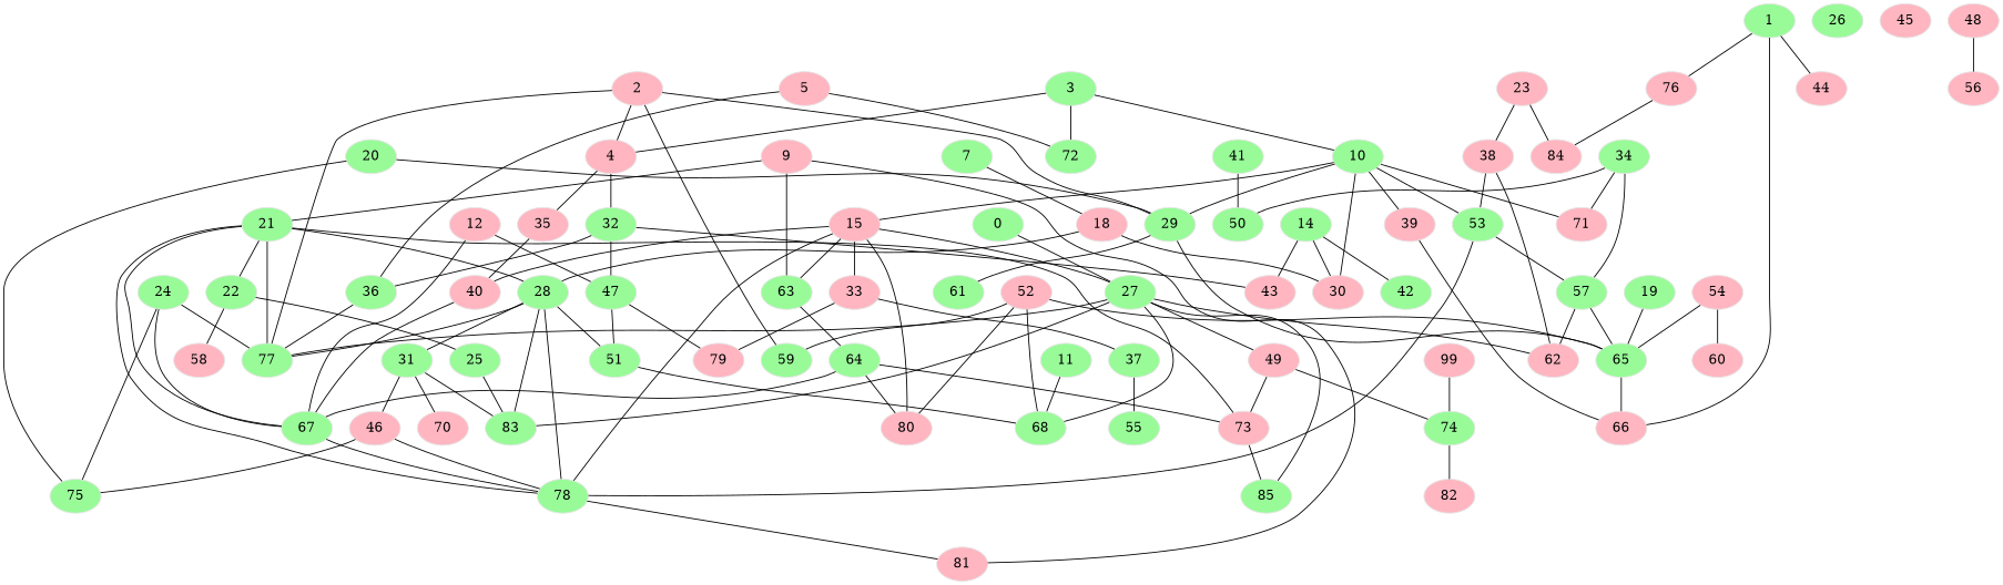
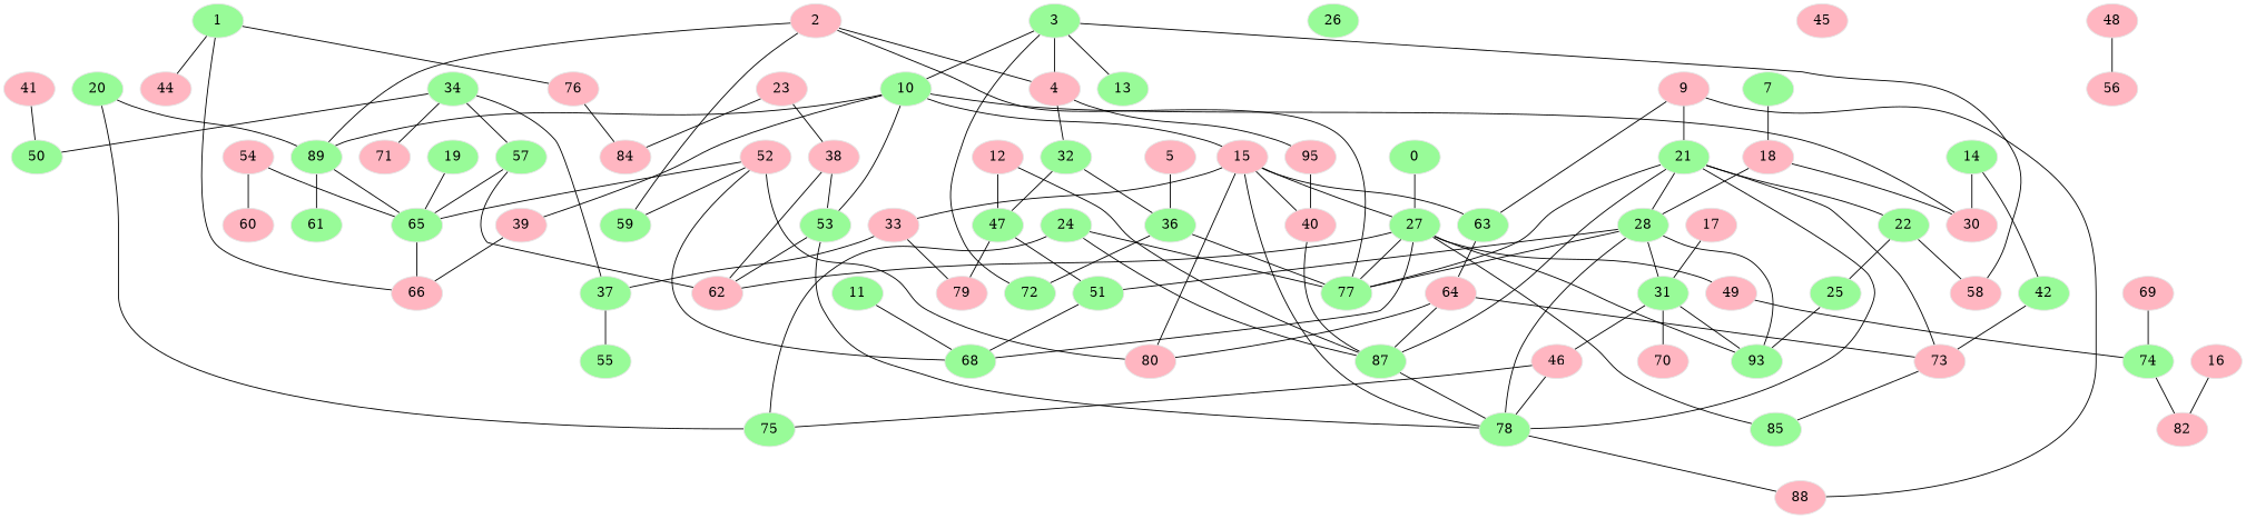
  graph {
    node [color=gray90 fillcolor=palegreen style=filled]
    44 [fillcolor=lightpink]
    1
    66 [fillcolor=lightpink]
    76 [fillcolor=lightpink]
    84 [fillcolor=lightpink]
    2 [fillcolor=lightpink]
    4 [fillcolor=lightpink]
-   29
+   29 [label=89]
    59
    77
    32
-   35 [fillcolor=lightpink]
+   35 [fillcolor=lightpink label=95]
    65
    61
    3
    10
+   13
    58 [fillcolor=lightpink]
    72
    15 [fillcolor=lightpink]
    30 [fillcolor=lightpink]
    39 [fillcolor=lightpink]
    53
    71 [fillcolor=lightpink]
    36
    47
-   43 [fillcolor=lightpink]
    40 [fillcolor=lightpink]
    5 [fillcolor=lightpink]
    n30 [label=0]
    27
    68
-   83
+   83 [label=93]
    49 [fillcolor=lightpink]
    62 [fillcolor=lightpink]
    85
    18 [fillcolor=lightpink]
    7
    28
    9 [fillcolor=lightpink]
    21
    63
-   81 [fillcolor=lightpink]
-   67
+   81 [fillcolor=lightpink label=88]
+   67 [label=87]
    78
    22
    73 [fillcolor=lightpink]
-   64
+   64 [fillcolor=lightpink]
    33 [fillcolor=lightpink]
    80 [fillcolor=lightpink]
    11
    12 [fillcolor=lightpink]
    51
    79 [fillcolor=lightpink]
    14
    42
    37
+   16 [fillcolor=lightpink]
    82 [fillcolor=lightpink]
+   17 [fillcolor=lightpink]
    31
    46 [fillcolor=lightpink]
    70 [fillcolor=lightpink]
    19
    20
    75
    25
    23 [fillcolor=lightpink]
    38 [fillcolor=lightpink]
    24
    26
    74
    55
    34
    50
    57
-   41
+   41 [fillcolor=lightpink]
    45 [fillcolor=lightpink]
    48 [fillcolor=lightpink]
    56 [fillcolor=lightpink]
    52 [fillcolor=lightpink]
    54 [fillcolor=lightpink]
    60 [fillcolor=lightpink]
-   69 [fillcolor=lightpink label=99]
+   69 [fillcolor=lightpink]
    1 -- 44
    1 -- 66
    1 -- 76
    76 -- 84
    2 -- 4
    2 -- 29
    2 -- 59
    2 -- 77
    4 -- 32
    4 -- 35
    29 -- 65
    29 -- 61
    32 -- 36
    32 -- 47
-   32 -- 43
    35 -- 40
    65 -- 66
    3 -- 4
    3 -- 10
+   3 -- 13
+   3 -- 58
    3 -- 72
    10 -- 29
    10 -- 15
    10 -- 30
    10 -- 39
    10 -- 53
-   10 -- 71
    15 -- 40
    15 -- 27
    15 -- 63
    15 -- 78
    15 -- 33
    15 -- 80
    39 -- 66
-   53 -- 57
+   53 -- 62
    53 -- 78
    36 -- 77
-   5 -- 72
+   36 -- 72
    47 -- 51
    47 -- 79
    40 -- 67
    5 -- 36
    n30 -- 27
    27 -- 77
    27 -- 68
    27 -- 83
    27 -- 49
    27 -- 62
    27 -- 85
-   49 -- 73
+   42 -- 73
    49 -- 74
    18 -- 30
    18 -- 28
    7 -- 18
    28 -- 77
    28 -- 83
    28 -- 78
    28 -- 51
    28 -- 31
    9 -- 21
    9 -- 63
    9 -- 81
    21 -- 77
    21 -- 28
    21 -- 67
    21 -- 78
    21 -- 22
    21 -- 73
    63 -- 64
    67 -- 78
    78 -- 81
    22 -- 58
    22 -- 25
    73 -- 85
    64 -- 67
    64 -- 73
    64 -- 80
    33 -- 79
    33 -- 37
    11 -- 68
    12 -- 47
    12 -- 67
    51 -- 68
    14 -- 30
-   14 -- 43
    14 -- 42
    37 -- 55
+   16 -- 82
+   17 -- 31
    31 -- 83
    31 -- 46
    31 -- 70
    46 -- 78
    46 -- 75
    19 -- 65
    20 -- 29
    20 -- 75
    25 -- 83
    23 -- 84
    23 -- 38
    38 -- 53
    38 -- 62
    24 -- 77
    24 -- 67
    24 -- 75
    74 -- 82
    34 -- 71
+   34 -- 37
    34 -- 50
    34 -- 57
    57 -- 65
    57 -- 62
    41 -- 50
    48 -- 56
    52 -- 59
    52 -- 65
    52 -- 68
    52 -- 80
    54 -- 65
    54 -- 60
    69 -- 74
  }
